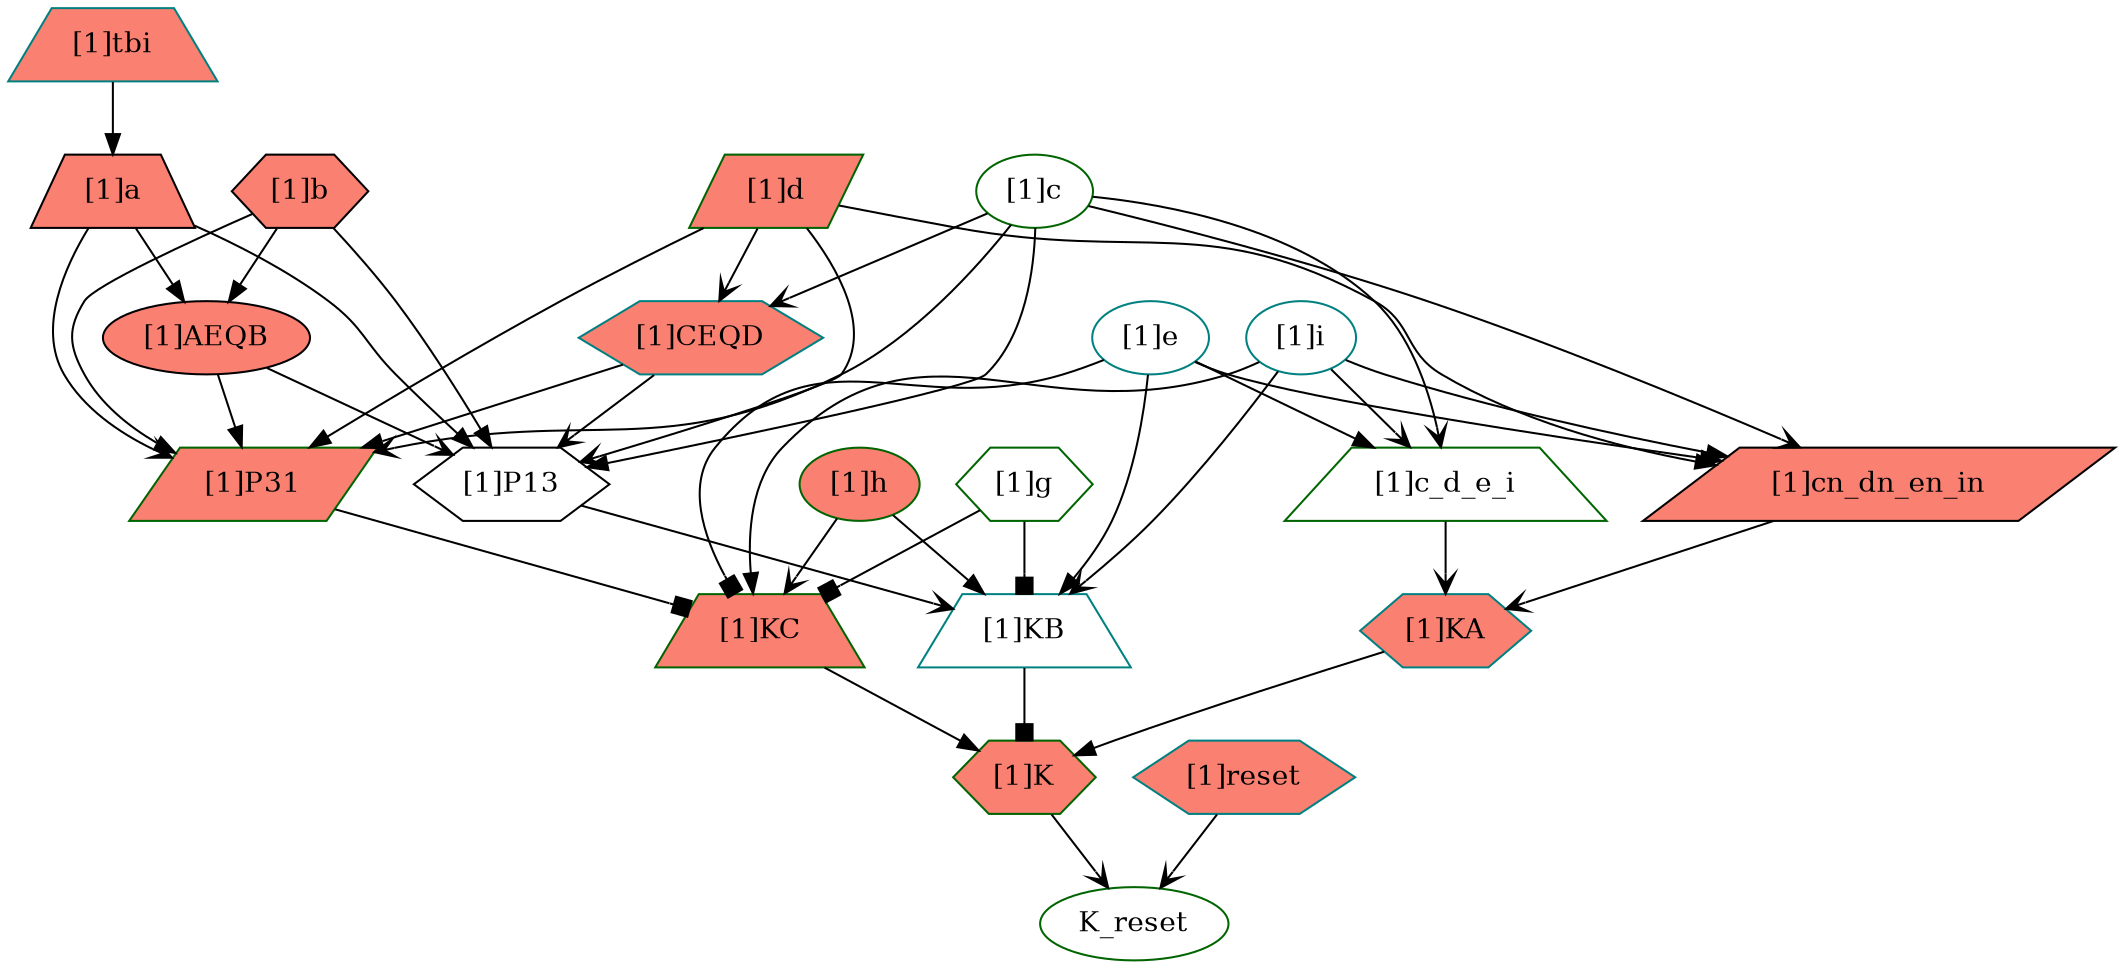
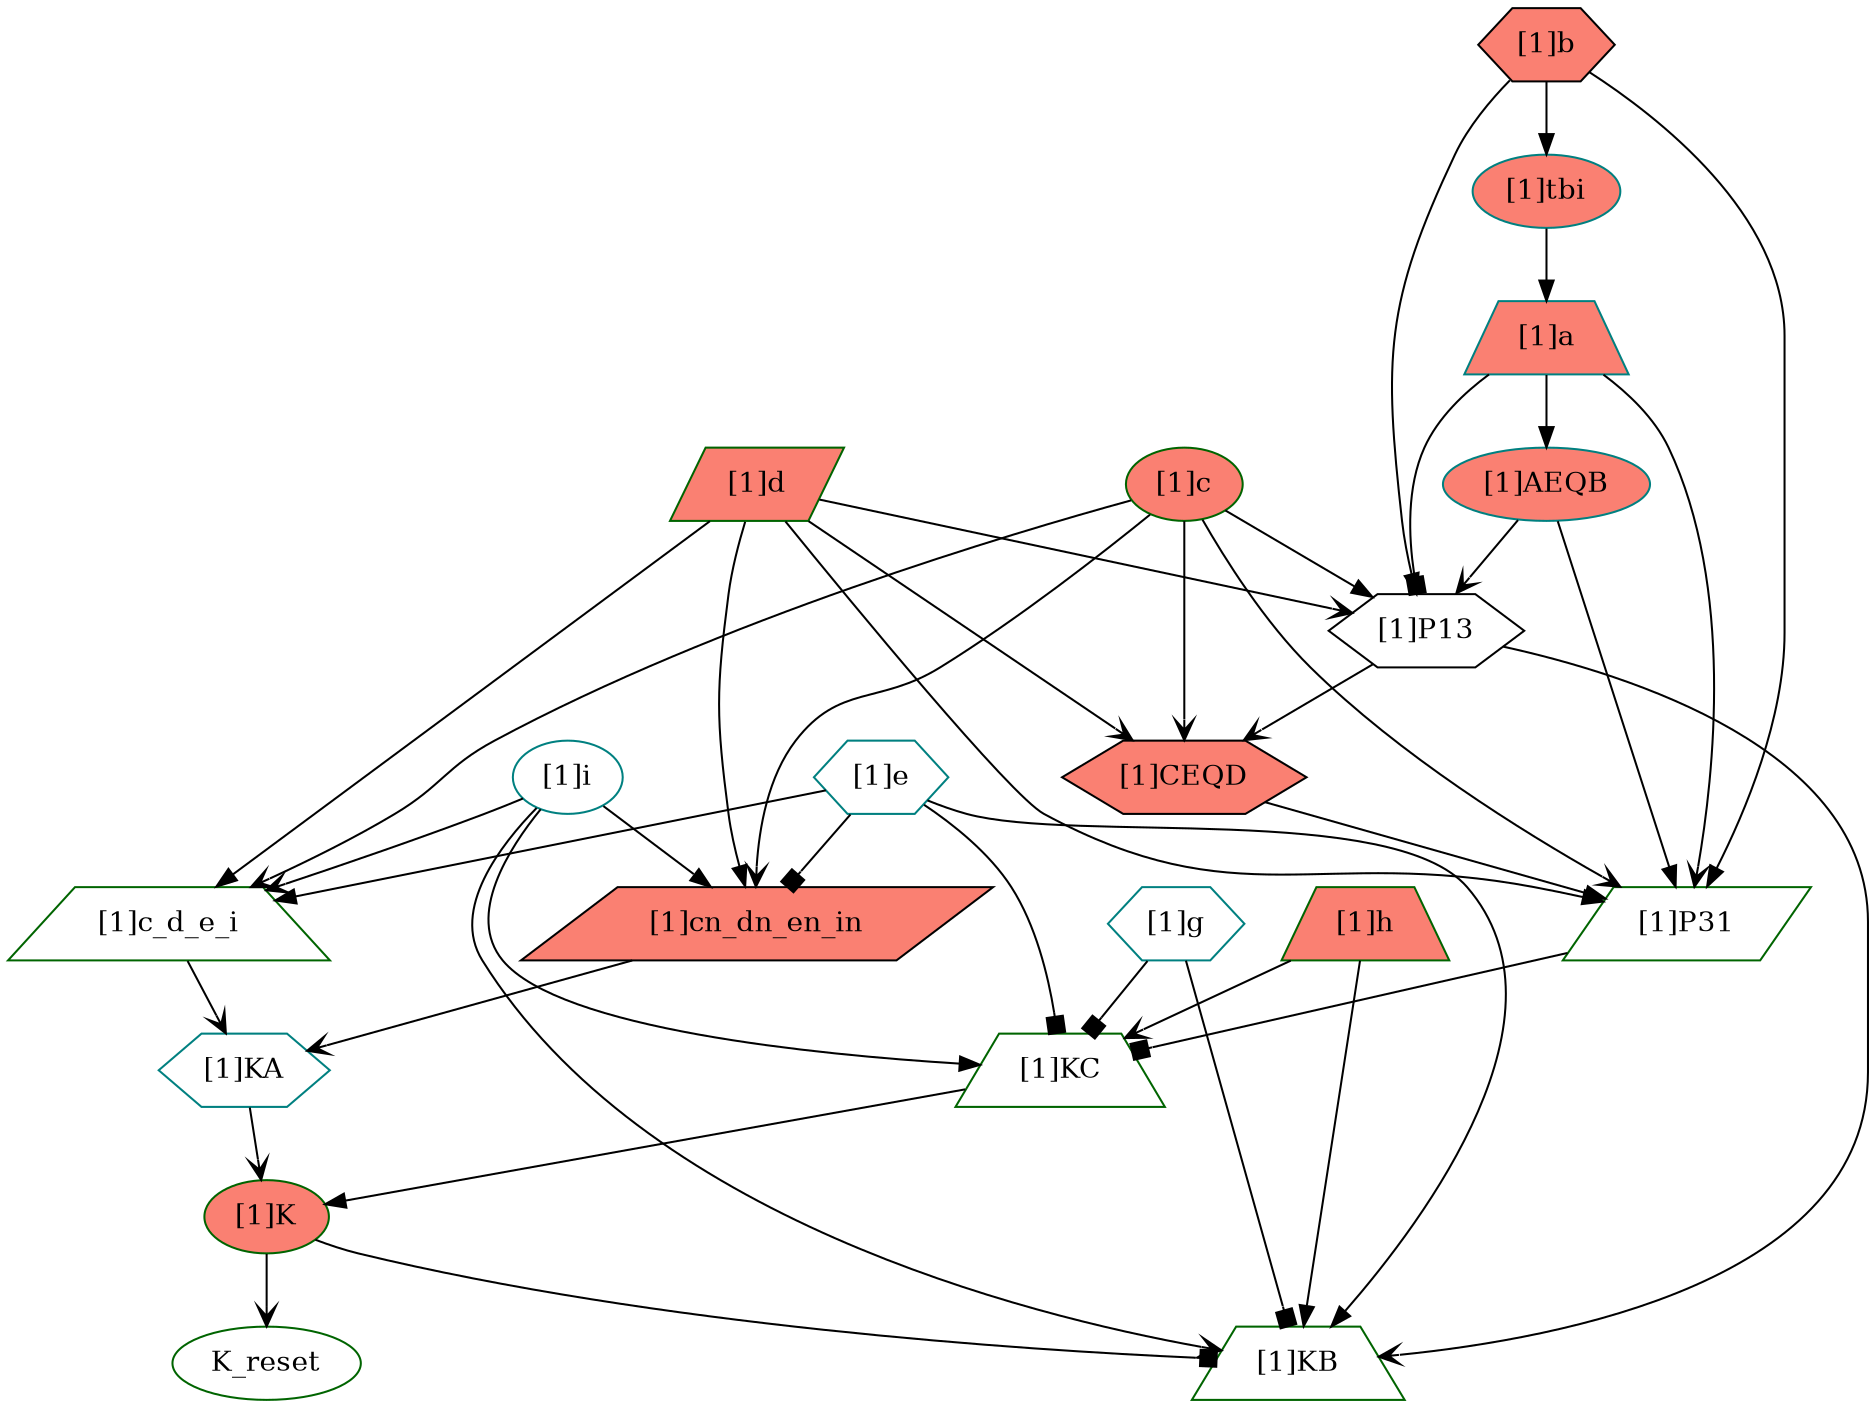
  strict digraph {
    node [color=darkgreen complexity=13 fillcolor=salmon importance=0.0550089605289 rank=0.00392921146635 shape=hexagon style=filled]
    edge [arrowhead=vee]
    "[1]cn_dn_en_in" [color=black complexity=9 importance=0.0492288904985 rank=0.00546987672205 shape=parallelogram]
-   "[1]KA" [color=teal complexity=6 importance=0.0428508324761 rank=0.00714180541268]
-   "[1]K" [complexity=2 importance=0.0328188778854 rank=0.0164094389427]
+   "[1]KA" [color=teal complexity=6 fillcolor=white importance=0.0428508324761 rank=0.00714180541268]
+   "[1]K" [complexity=2 importance=0.0328188778854 rank=0.0164094389427 shape=ellipse]
    n4 [complexity=0 fillcolor=white importance=0.0149683099548 label=K_reset rank=0.0 shape=ellipse]
-   "[1]KC" [complexity=6 importance=0.0399125502275 rank=0.00665209170459 shape=trapezium]
-   "[1]KB" [color=teal complexity=6 fillcolor=white importance=0.0398345449035 rank=0.00663909081726 shape=trapezium]
-   "[1]reset" [color=teal complexity=1 importance=0.0357166899401 rank=0.0357166899401]
+   "[1]KC" [complexity=6 fillcolor=white importance=0.0399125502275 rank=0.00665209170459 shape=trapezium]
+   "[1]KB" [complexity=6 fillcolor=white importance=0.0398345449035 rank=0.00663909081726 shape=trapezium]
    "[1]c_d_e_i" [complexity=9 fillcolor=white importance=0.0492288904985 rank=0.00546987672205 shape=trapezium]
-   "[1]CEQD" [color=teal complexity=20 importance=0.0547180931173 rank=0.00273590465587]
-   "[1]P31" [importance=0.0486492328024 rank=0.00374224867711 shape=parallelogram]
+   "[1]CEQD" [color=black complexity=20 importance=0.0547180931173 rank=0.00273590465587]
+   "[1]P31" [fillcolor=white importance=0.0486492328024 rank=0.00374224867711 shape=parallelogram]
    "[1]P13" [color=black fillcolor=white importance=0.0485712274785 rank=0.00373624826757]
-   "[1]c" [complexity=14 fillcolor=white shape=ellipse]
+   "[1]c" [complexity=14 shape=ellipse]
    "[1]b" [color=black complexity=25 importance=0.0606474270172 rank=0.00242589708069]
-   "[1]AEQB" [color=black complexity=20 importance=0.0548673569868 rank=0.00274336784934 shape=ellipse]
-   "[1]a" [color=black complexity=25 importance=0.0635373318108 rank=0.00254149327243 shape=trapezium]
-   "[1]g" [fillcolor=white importance=0.045614614934 rank=0.00350881653339]
-   "[1]e" [color=teal complexity=14 fillcolor=white shape=ellipse]
+   "[1]AEQB" [color=teal complexity=20 importance=0.0548673569868 rank=0.00274336784934 shape=ellipse]
+   "[1]a" [color=teal complexity=25 importance=0.0635373318108 rank=0.00254149327243 shape=trapezium]
+   "[1]g" [color=teal fillcolor=white importance=0.045614614934 rank=0.00350881653339]
+   "[1]e" [color=teal complexity=14 fillcolor=white]
    "[1]d" [complexity=14 shape=parallelogram]
    "[1]i" [color=teal complexity=14 fillcolor=white shape=ellipse]
-   "[1]h" [importance=0.045614614934 rank=0.00350881653339 shape=ellipse]
-   "[1]tbi" [color=teal complexity=36 importance=0.0693174018412 rank=0.00192548338448 shape=trapezium]
+   "[1]h" [importance=0.045614614934 rank=0.00350881653339 shape=trapezium]
+   "[1]tbi" [color=teal complexity=36 importance=0.0693174018412 rank=0.00192548338448 shape=ellipse]
    "[1]cn_dn_en_in" -> "[1]KA"
-   "[1]KA" -> "[1]K" [arrowhead=normal]
+   "[1]KA" -> "[1]K"
    "[1]K" -> n4
    "[1]KC" -> "[1]K" [arrowhead=normal]
-   "[1]KB" -> "[1]K" [arrowhead=box]
-   "[1]reset" -> n4
+   "[1]K" -> "[1]KB" [arrowhead=box]
    "[1]c_d_e_i" -> "[1]KA"
    "[1]CEQD" -> "[1]P31" [arrowhead=normal]
-   "[1]CEQD" -> "[1]P13"
+   "[1]P13" -> "[1]CEQD"
    "[1]P31" -> "[1]KC" [arrowhead=box]
    "[1]P13" -> "[1]KB"
    "[1]c" -> "[1]cn_dn_en_in"
    "[1]c" -> "[1]c_d_e_i"
    "[1]c" -> "[1]CEQD"
    "[1]c" -> "[1]P31"
    "[1]c" -> "[1]P13" [arrowhead=normal]
    "[1]b" -> "[1]P31" [arrowhead=normal]
    "[1]b" -> "[1]P13" [arrowhead=normal]
-   "[1]b" -> "[1]AEQB" [arrowhead=normal]
+   "[1]b" -> "[1]tbi" [arrowhead=normal]
    "[1]AEQB" -> "[1]P31" [arrowhead=normal]
    "[1]AEQB" -> "[1]P13"
    "[1]a" -> "[1]P31"
-   "[1]a" -> "[1]P13" [arrowhead=normal]
+   "[1]a" -> "[1]P13" [arrowhead=box]
    "[1]a" -> "[1]AEQB" [arrowhead=normal]
    "[1]g" -> "[1]KC" [arrowhead=box]
    "[1]g" -> "[1]KB" [arrowhead=box]
-   "[1]e" -> "[1]cn_dn_en_in" [arrowhead=normal]
+   "[1]e" -> "[1]cn_dn_en_in" [arrowhead=box]
    "[1]e" -> "[1]KC" [arrowhead=box]
    "[1]e" -> "[1]KB" [arrowhead=normal]
    "[1]e" -> "[1]c_d_e_i" [arrowhead=normal]
    "[1]d" -> "[1]cn_dn_en_in" [arrowhead=normal]
+   "[1]d" -> "[1]c_d_e_i" [arrowhead=normal]
    "[1]d" -> "[1]CEQD"
    "[1]d" -> "[1]P31" [arrowhead=normal]
    "[1]d" -> "[1]P13"
    "[1]i" -> "[1]cn_dn_en_in" [arrowhead=normal]
    "[1]i" -> "[1]KC" [arrowhead=normal]
    "[1]i" -> "[1]KB"
    "[1]i" -> "[1]c_d_e_i"
    "[1]h" -> "[1]KC"
    "[1]h" -> "[1]KB" [arrowhead=normal]
    "[1]tbi" -> "[1]a" [arrowhead=normal]
  }
